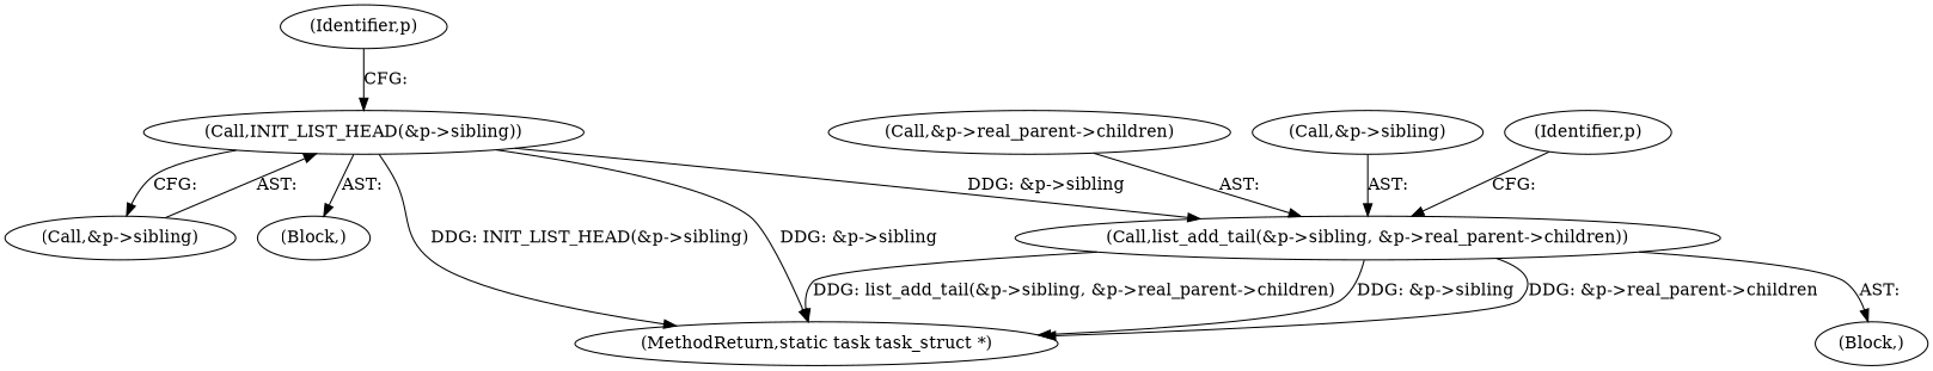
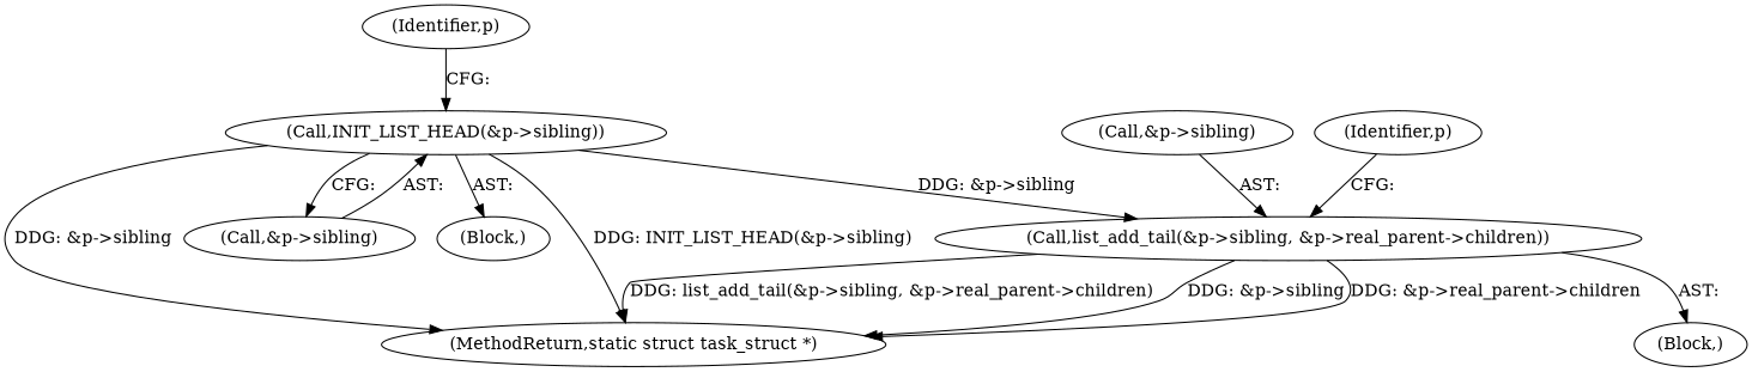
  digraph {
    n1 [label="(Call,list_add_tail(&p->sibling, &p->real_parent->children))"]
-   n2 [label="(MethodReturn,static task task_struct *)"]
+   n2 [label="(MethodReturn,static struct task_struct *)"]
    n3 [label="(Block,)"]
-   n4 [label="(Call,&p->real_parent->children)"]
    n5 [label="(Call,INIT_LIST_HEAD(&p->sibling))"]
    n6 [label="(Call,&p->sibling)"]
    n7 [label="(Block,)"]
    n8 [label="(Identifier,p)"]
    n9 [label="(Call,&p->sibling)"]
    n10 [label="(Identifier,p)"]
    n1 -> n2 [label="DDG: &p->sibling"]
    n1 -> n2 [label="DDG: &p->real_parent->children"]
    n1 -> n2 [label="DDG: list_add_tail(&p->sibling, &p->real_parent->children)"]
    n1 -> n3 [label="AST: "]
-   n4 -> n1 [label="AST: "]
    n5 -> n1 [label="DDG: &p->sibling"]
    n5 -> n2 [label="DDG: INIT_LIST_HEAD(&p->sibling)"]
    n5 -> n2 [label="DDG: &p->sibling"]
    n5 -> n6 [label="CFG: "]
    n5 -> n7 [label="AST: "]
    n6 -> n5 [label="AST: "]
    n8 -> n5 [label="CFG: "]
    n9 -> n1 [label="AST: "]
    n10 -> n1 [label="CFG: "]
  }
